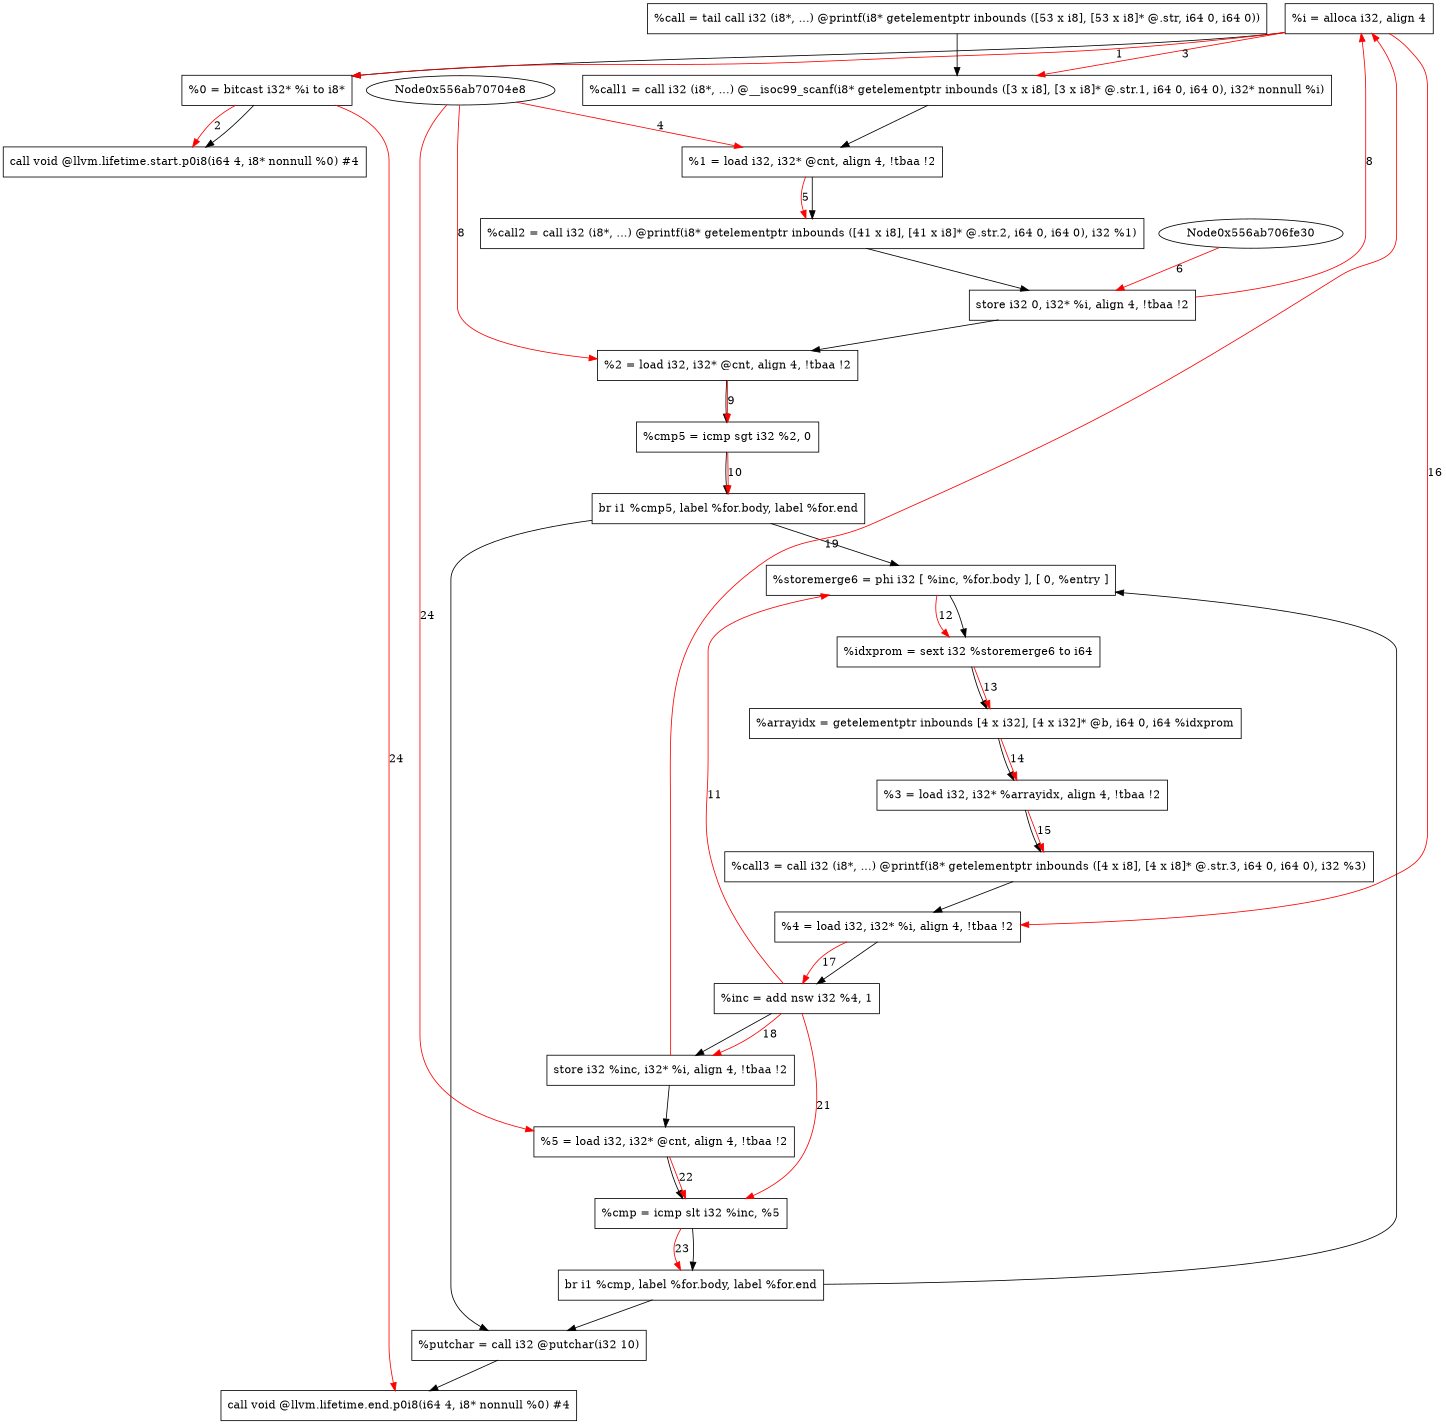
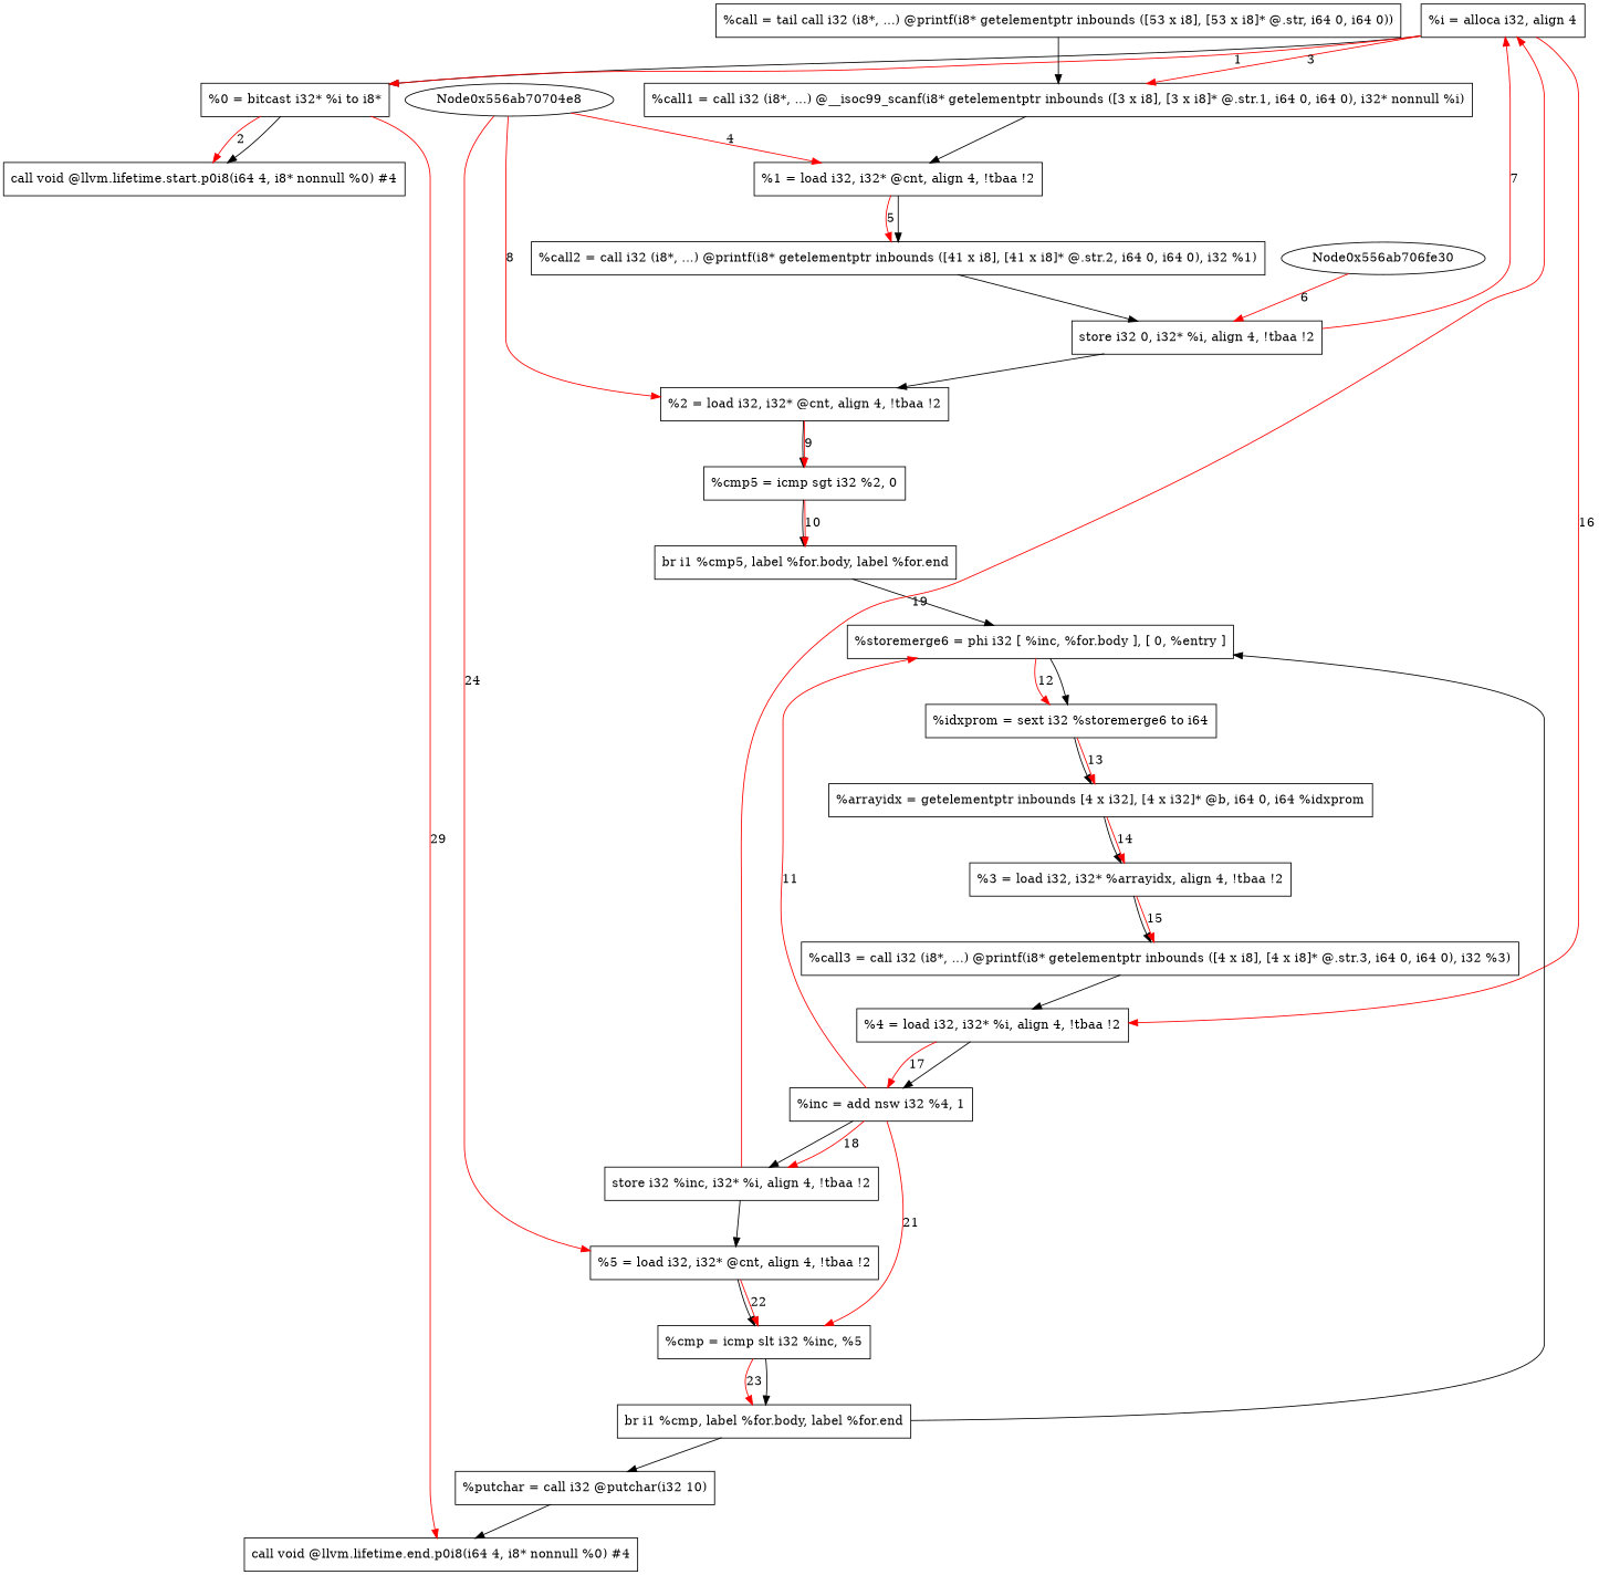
  digraph {
    node [shape=record]
    n1 [label="  %i = alloca i32, align 4"]
    n2 [label="  %0 = bitcast i32* %i to i8*"]
    n3 [label="  %call1 = call i32 (i8*, ...) @__isoc99_scanf(i8* getelementptr inbounds ([3 x i8], [3 x i8]* @.str.1, i64 0, i64 0), i32* nonnull %i)"]
    n4 [label="  %4 = load i32, i32* %i, align 4, !tbaa !2"]
    n5 [label="  call void @llvm.lifetime.start.p0i8(i64 4, i8* nonnull %0) #4"]
    n6 [label="  call void @llvm.lifetime.end.p0i8(i64 4, i8* nonnull %0) #4"]
    n7 [label="  %1 = load i32, i32* @cnt, align 4, !tbaa !2"]
    n8 [label="  %inc = add nsw i32 %4, 1"]
    n9 [label="  %call = tail call i32 (i8*, ...) @printf(i8* getelementptr inbounds ([53 x i8], [53 x i8]* @.str, i64 0, i64 0))"]
    n10 [label="  %call2 = call i32 (i8*, ...) @printf(i8* getelementptr inbounds ([41 x i8], [41 x i8]* @.str.2, i64 0, i64 0), i32 %1)"]
    n11 [label="  store i32 0, i32* %i, align 4, !tbaa !2"]
    n12 [label="  %2 = load i32, i32* @cnt, align 4, !tbaa !2"]
    n13 [label="  %cmp5 = icmp sgt i32 %2, 0"]
    n14 [label="  br i1 %cmp5, label %for.body, label %for.end"]
    n15 [label="  %storemerge6 = phi i32 [ %inc, %for.body ], [ 0, %entry ]"]
    n16 [label="  %putchar = call i32 @putchar(i32 10)"]
    n17 [label="  %idxprom = sext i32 %storemerge6 to i64"]
    n18 [label="  %arrayidx = getelementptr inbounds [4 x i32], [4 x i32]* @b, i64 0, i64 %idxprom"]
    n19 [label="  %3 = load i32, i32* %arrayidx, align 4, !tbaa !2"]
    n20 [label="  %call3 = call i32 (i8*, ...) @printf(i8* getelementptr inbounds ([4 x i8], [4 x i8]* @.str.3, i64 0, i64 0), i32 %3)"]
    n21 [label="  store i32 %inc, i32* %i, align 4, !tbaa !2"]
    n22 [label="  %cmp = icmp slt i32 %inc, %5"]
    n23 [label="  %5 = load i32, i32* @cnt, align 4, !tbaa !2"]
    n24 [label="  br i1 %cmp, label %for.body, label %for.end"]
    Node0x556ab70704e8 [shape=""]
    Node0x556ab706fe30 [shape=""]
    n1 -> n2
    n1 -> n2 [color=red label=1]
    n1 -> n3 [color=red label=3]
    n1 -> n4 [color=red label=16]
    n2 -> n5
    n2 -> n5 [color=red label=2]
-   n2 -> n6 [color=red label=24]
+   n2 -> n6 [color=red label=29]
    n3 -> n7
    n4 -> n8
    n4 -> n8 [color=red label=17]
    n7 -> n10
    n7 -> n10 [color=red label=5]
    n8 -> n15 [color=red label=11]
    n8 -> n21
    n8 -> n21 [color=red label=18]
    n8 -> n22 [color=red label=21]
    n9 -> n3
    n10 -> n11
-   n11 -> n1 [color=red label=8]
+   n11 -> n1 [color=red label=7]
    n11 -> n12
    n12 -> n13
    n12 -> n13 [color=red label=9]
    n13 -> n14
    n13 -> n14 [color=red label=10]
    n14 -> n15
-   n14 -> n16
    n15 -> n17
    n15 -> n17 [color=red label=12]
    n16 -> n6
    n17 -> n18
    n17 -> n18 [color=red label=13]
    n18 -> n19
    n18 -> n19 [color=red label=14]
    n19 -> n20
    n19 -> n20 [color=red label=15]
    n20 -> n4
    n21 -> n1 [color=red label=19]
    n21 -> n23
    n22 -> n24
    n22 -> n24 [color=red label=23]
    n23 -> n22
    n23 -> n22 [color=red label=22]
    n24 -> n15
    n24 -> n16
    Node0x556ab70704e8 -> n7 [color=red label=4]
    Node0x556ab70704e8 -> n12 [color=red label=8]
    Node0x556ab70704e8 -> n23 [color=red label=24]
    Node0x556ab706fe30 -> n11 [color=red label=6]
  }
